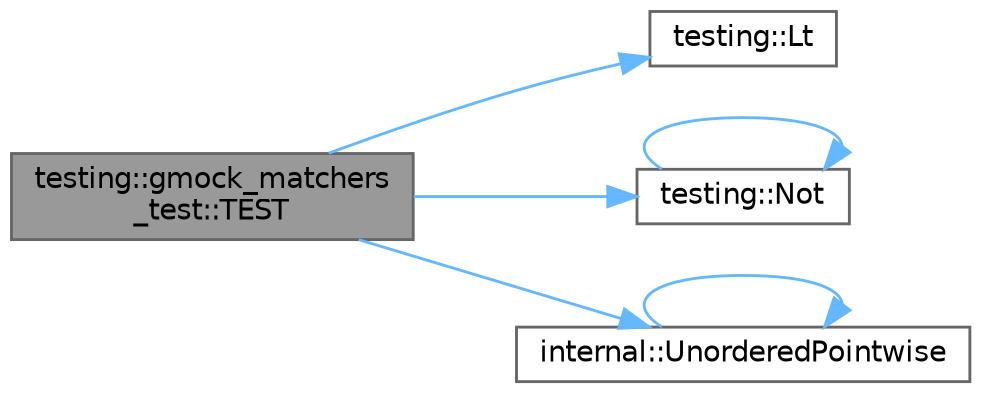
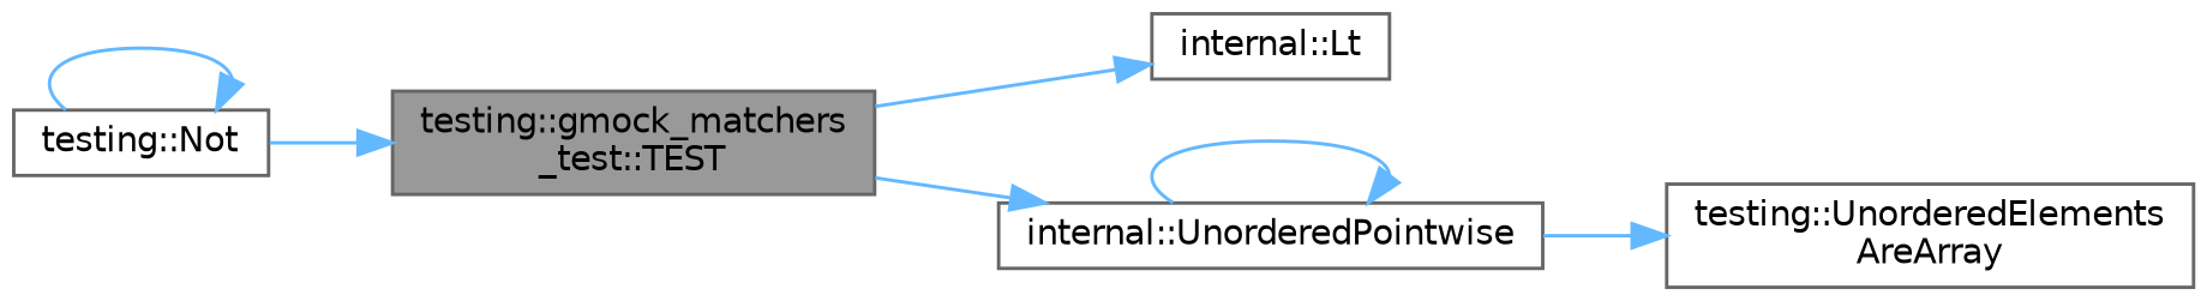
  digraph {
    rankdir=LR
    node [color=grey40 fillcolor=white fontname=Helvetica fontsize=10 shape=box style=filled]
    edge [color=steelblue1 fontname=Helvetica fontsize=10 labelfontname=Helvetica labelfontsize=10 style=solid]
    n1 [color=gray40 fillcolor=grey60 fontcolor=black height=0.2 label="testing::gmock_matchers\l_test::TEST" width=0.4]
-   n2 [height=0.2 label="testing::Lt" width=0.4]
+   n2 [height=0.2 label="internal::Lt" width=0.4]
    n3 [height=0.2 label="testing::Not" width=0.4]
    n4 [height=0.2 label="internal::UnorderedPointwise" width=0.4]
+   n5 [height=0.2 label="testing::UnorderedElements\lAreArray" width=0.4]
    n1 -> n2
-   n1 -> n3
+   n3 -> n1
    n1 -> n4
    n3 -> n3
    n4 -> n4
+   n4 -> n5
  }
